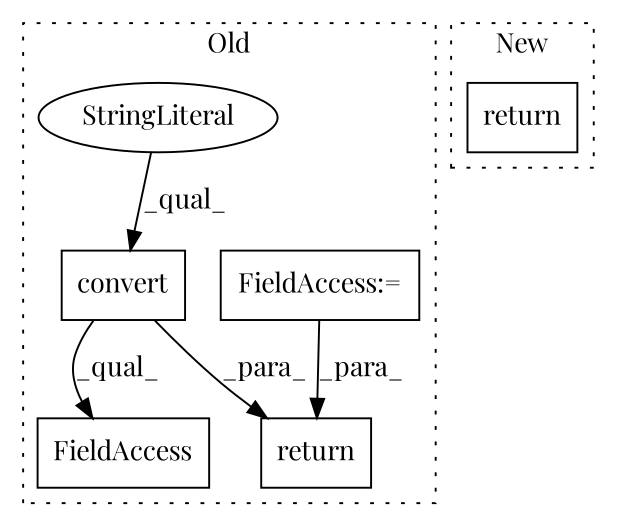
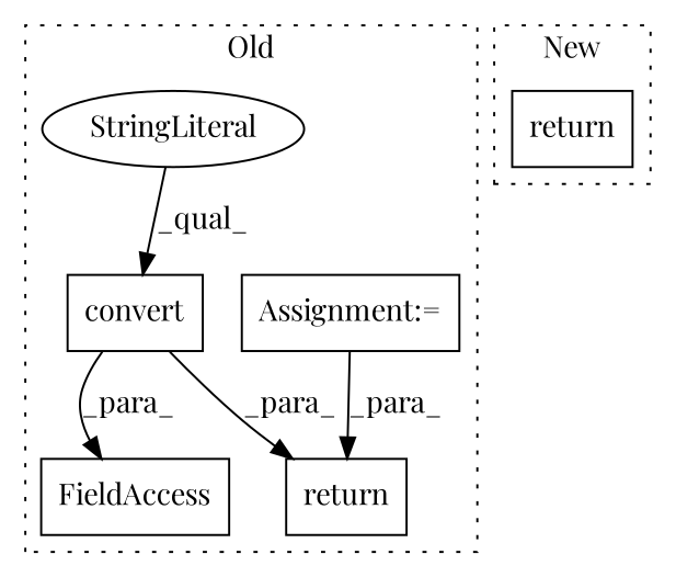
  digraph {
    fontname="Playfair Display"
    node [a=41 fontname="Playfair Display" shape=box]
    edge [fontname="Playfair Display"]
    n1 [a=32 l="8,1" label=convert s="725,738"]
    n2 [l=12 label=return s=1065]
-   n3 [a=7 l=1 label="FieldAccess:=" s=973]
+   n3 [a=7 l=1 label="Assignment:=" s=973]
    n4 [a=22 l=8 label=FieldAccess s=813]
    n5 [a=45 l=5 label=StringLiteral s=733 shape=ellipse]
    n6 [l=7 label=return s=693]
    subgraph cluster_1 {
      label=Old
      style=dotted
      n1
      n2
      n3
      n4
      n5
    }
    subgraph cluster_2 {
      label=New
      style=dotted
      n6
    }
    n1 -> n2 [label=_para_]
-   n1 -> n4 [label=_qual_]
+   n1 -> n4 [label=_para_]
    n3 -> n2 [label=_para_]
    n5 -> n1 [label=_qual_]
  }
